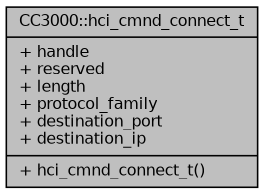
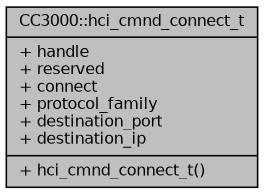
  digraph {
-   n1 [color=black fillcolor=grey75 fontcolor=black fontname=Helvetica fontsize=10 height=0.2 label="{CC3000::hci_cmnd_connect_t\n|+ handle\l+ reserved\l+ length\l+ protocol_family\l+ destination_port\l+ destination_ip\l|+ hci_cmnd_connect_t()\l}" shape=record style=filled width=0.4]
+   n1 [color=black fillcolor=grey75 fontcolor=black fontname=Helvetica fontsize=10 height=0.2 label="{CC3000::hci_cmnd_connect_t\n|+ handle\l+ reserved\l+ connect\l+ protocol_family\l+ destination_port\l+ destination_ip\l|+ hci_cmnd_connect_t()\l}" shape=record style=filled width=0.4]
  }
